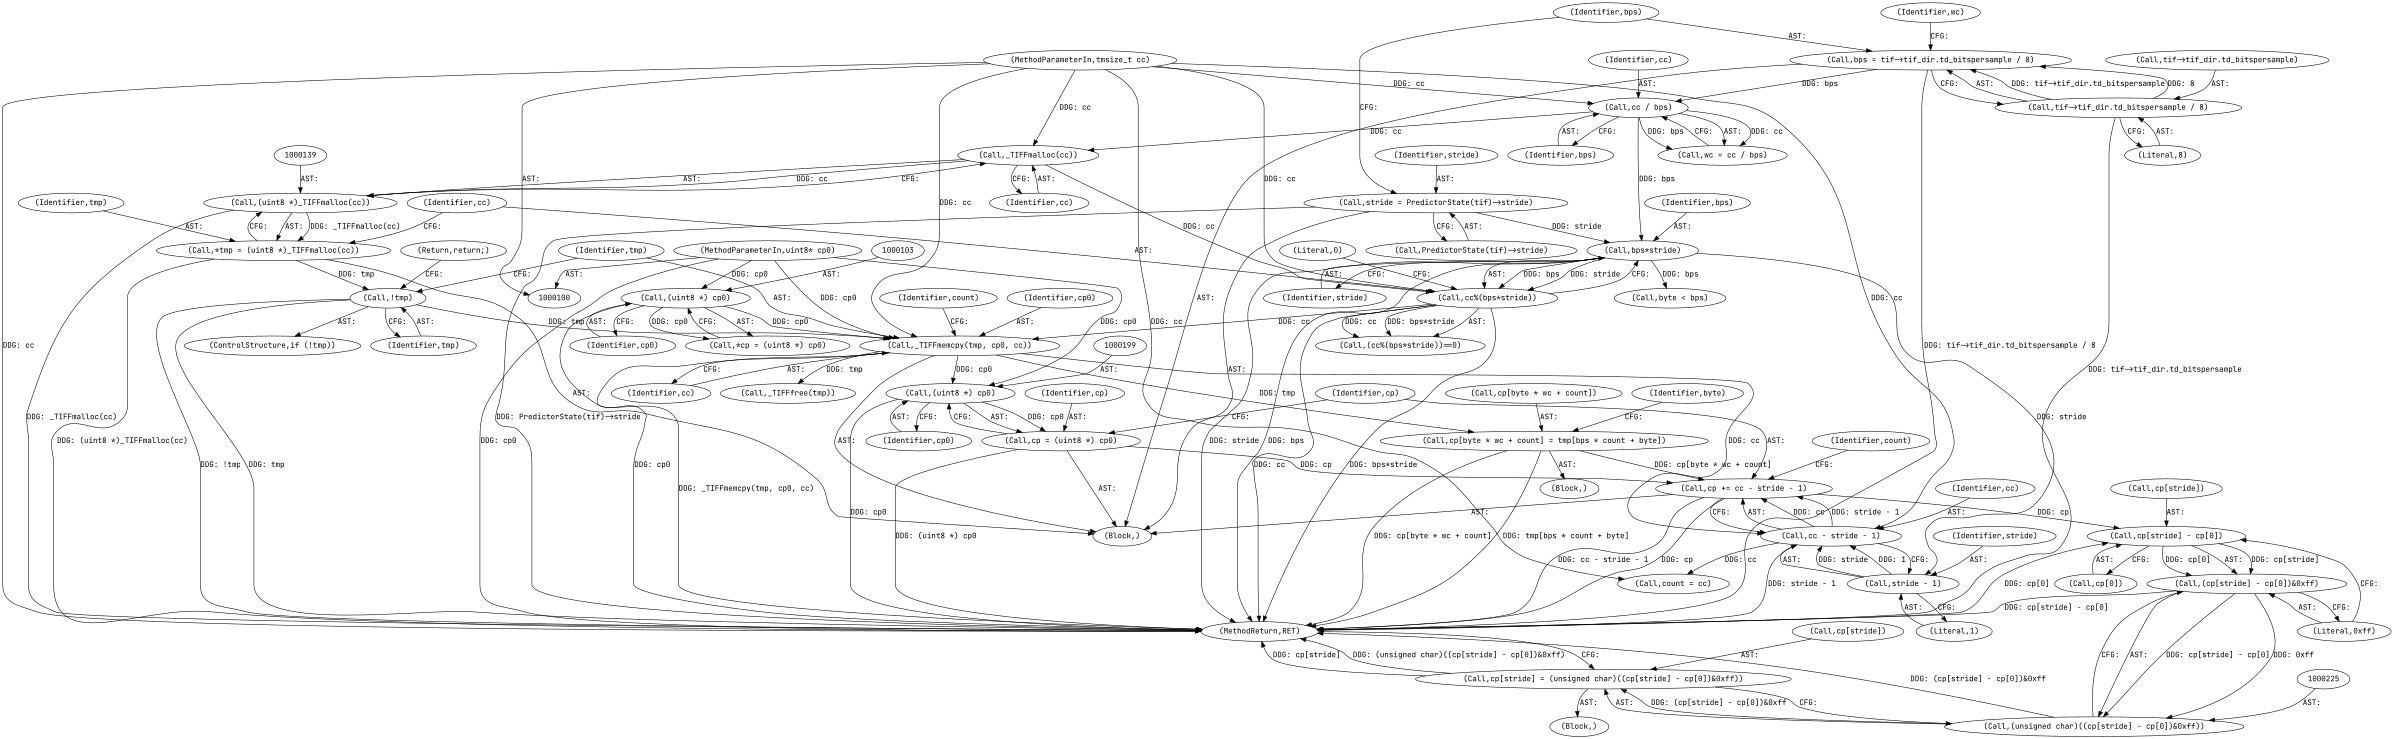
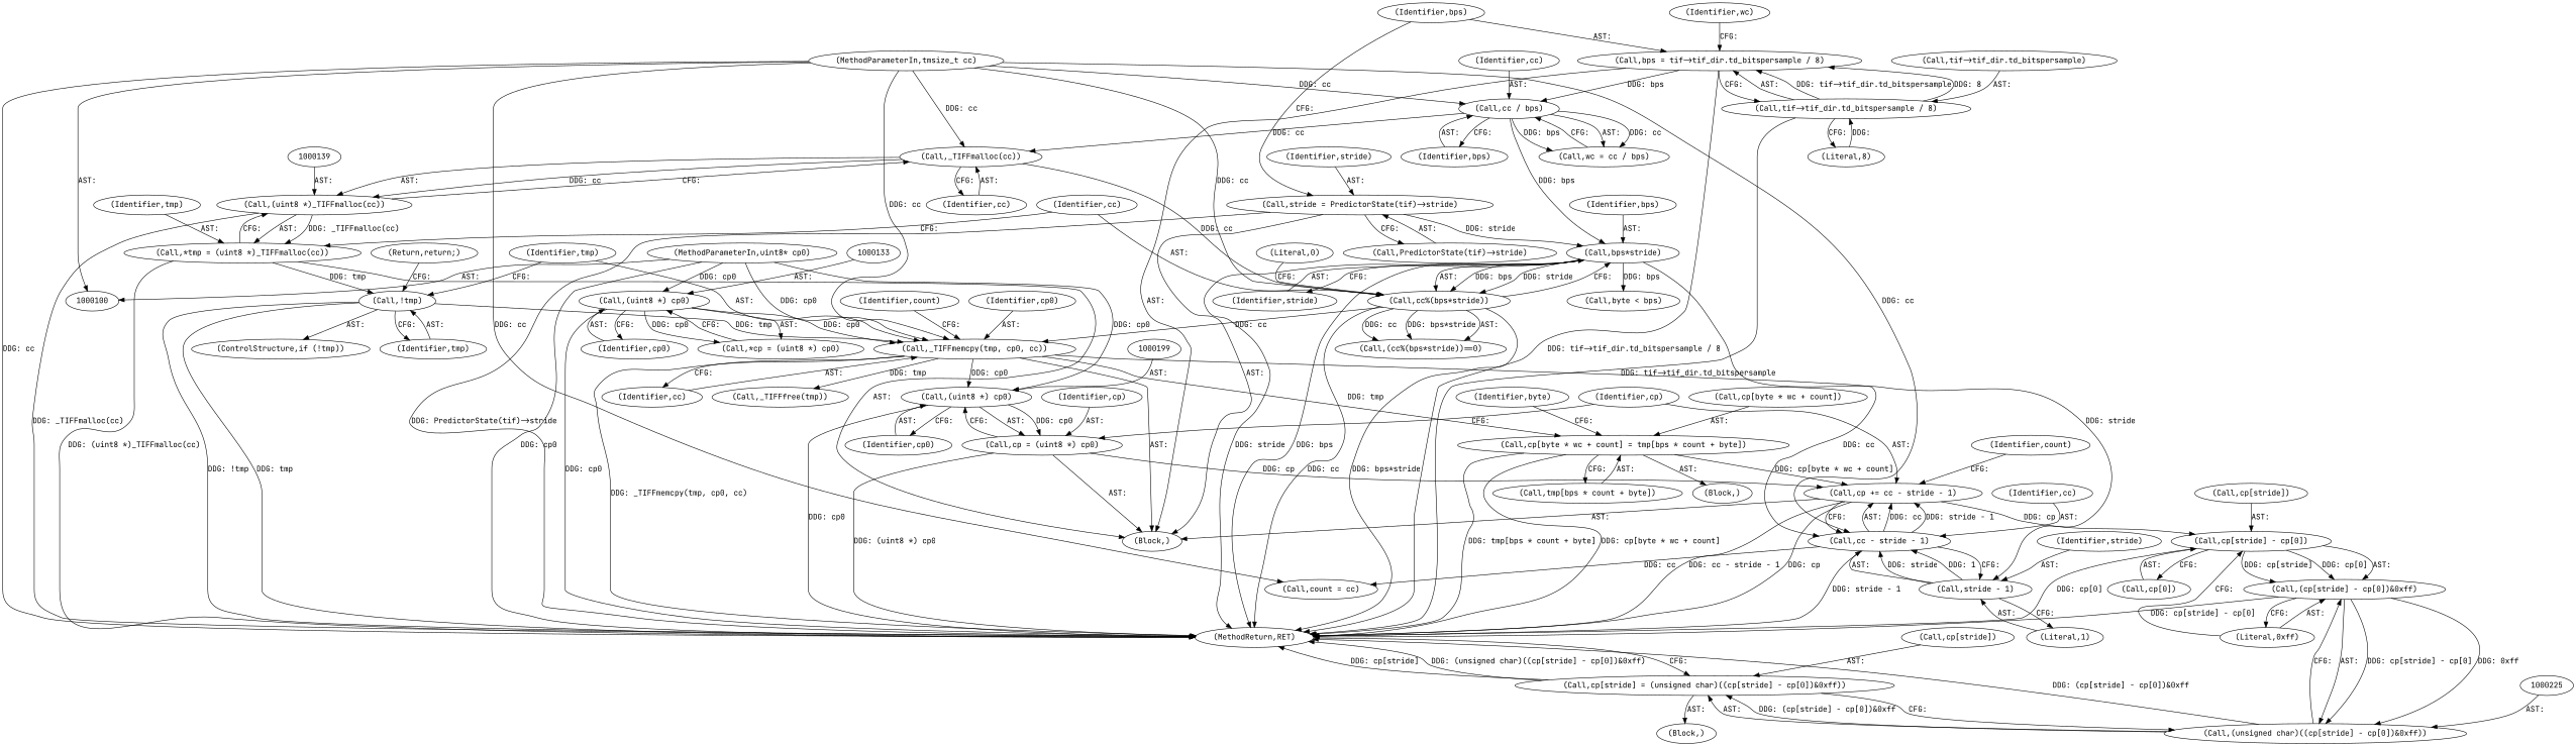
  digraph {
    fontname="JetBrains Mono"
    node [fontname="JetBrains Mono"]
    edge [fontname="JetBrains Mono"]
    n1 [label="(Call,cp[stride] - cp[0])"]
    n2 [label="(Call,(cp[stride] - cp[0])&0xff)"]
    n3 [label="(MethodReturn,RET)"]
    n4 [label="(Call,cp[0])"]
    n5 [label="(Call,(unsigned char)((cp[stride] - cp[0])&0xff))"]
    n6 [label="(Literal,0xff)"]
    n7 [label="(Call,cp[stride] = (unsigned char)((cp[stride] - cp[0])&0xff))"]
    n8 [label="(Call,cp += cc - stride - 1)"]
    n9 [label="(Call,cc - stride - 1)"]
    n10 [label="(Block,)"]
    n11 [label="(Call,stride - 1)"]
    n12 [label="(Call,count = cc)"]
    n13 [label="(Literal,1)"]
    n14 [label="(Call,_TIFFmemcpy(tmp, cp0, cc))"]
    n15 [label="(Call,cp[byte * wc + count] = tmp[bps * count + byte])"]
    n16 [label="(Call,(uint8 *) cp0)"]
    n17 [label="(Call,_TIFFfree(tmp))"]
    n18 [label="(Identifier,cc)"]
+   n19 [label="(Call,tmp[bps * count + byte])"]
    n20 [label="(Block,)"]
    n21 [label="(Call,cp = (uint8 *) cp0)"]
    n22 [label="(Identifier,cp0)"]
    n23 [label="(Call,!tmp)"]
    n24 [label="(ControlStructure,if (!tmp))"]
    n25 [label="(Identifier,tmp)"]
    n26 [label="(Call,*tmp = (uint8 *)_TIFFmalloc(cc))"]
    n27 [label="(Call,(uint8 *)_TIFFmalloc(cc))"]
    n28 [label="(Call,_TIFFmalloc(cc))"]
    n29 [label="(Call,cc%(bps*stride))"]
    n30 [label="(Identifier,cc)"]
    n31 [label="(Call,bps*stride)"]
    n32 [label="(Call,(cc%(bps*stride))==0)"]
    n33 [label="(Call,cc / bps)"]
    n34 [label="(Call,wc = cc / bps)"]
    n35 [label="(Identifier,bps)"]
    n36 [label="(Identifier,stride)"]
    n37 [label="(Call,byte < bps)"]
    n38 [label="(MethodParameterIn,tmsize_t cc)"]
    1000100
    n40 [label="(Call,bps = tif->tif_dir.td_bitspersample / 8)"]
    n41 [label="(Call,tif->tif_dir.td_bitspersample / 8)"]
    n42 [label="(Literal,8)"]
    n43 [label="(Call,(uint8 *) cp0)"]
    n44 [label="(Call,*cp = (uint8 *) cp0)"]
    n45 [label="(Identifier,cp0)"]
    n46 [label="(MethodParameterIn,uint8* cp0)"]
    n47 [label="(Call,stride = PredictorState(tif)->stride)"]
    n48 [label="(Call,PredictorState(tif)->stride)"]
    n49 [label="(Block,)"]
    n50 [label="(Identifier,cc)"]
    n51 [label="(Identifier,count)"]
    n52 [label="(Identifier,tmp)"]
    n53 [label="(Call,cp[stride])"]
    n54 [label="(Identifier,tmp)"]
    n55 [label="(Identifier,stride)"]
    n56 [label="(Identifier,cp)"]
    n57 [label="(Identifier,cc)"]
    n58 [label="(Identifier,wc)"]
    n59 [label="(Identifier,bps)"]
    n60 [label="(Identifier,cc)"]
    n61 [label="(Call,tif->tif_dir.td_bitspersample)"]
    n62 [label="(Identifier,bps)"]
    n63 [label="(Call,cp[byte * wc + count])"]
    n64 [label="(Identifier,byte)"]
    n65 [label="(Return,return;)"]
    n66 [label="(Identifier,cp0)"]
    n67 [label="(Literal,0)"]
    n68 [label="(Identifier,stride)"]
    n69 [label="(Identifier,cp)"]
    n70 [label="(Identifier,count)"]
    n71 [label="(Call,cp[stride])"]
    1000139
-   1000133 [label=1000103]
+   1000133
    1000199
    1000225
    n1 -> n2 [label="AST: "]
    n1 -> n2 [label="DDG: cp[stride]"]
    n1 -> n2 [label="DDG: cp[0]"]
-   n3 -> n1 [label="DDG: cp[0]"]
+   n1 -> n3 [label="DDG: cp[0]"]
    n1 -> n4 [label="CFG: "]
    n2 -> n3 [label="DDG: cp[stride] - cp[0]"]
    n2 -> n5 [label="AST: "]
    n2 -> n5 [label="DDG: cp[stride] - cp[0]"]
    n2 -> n5 [label="DDG: 0xff"]
    n2 -> n6 [label="CFG: "]
    n3 -> n7 [label="CFG: "]
    n4 -> n1 [label="AST: "]
    n5 -> n2 [label="CFG: "]
    n5 -> n3 [label="DDG: (cp[stride] - cp[0])&0xff"]
    n5 -> n7 [label="AST: "]
    n5 -> n7 [label="DDG: (cp[stride] - cp[0])&0xff"]
    n6 -> n1 [label="CFG: "]
    n6 -> n2 [label="AST: "]
    n7 -> n3 [label="DDG: cp[stride]"]
    n7 -> n3 [label="DDG: (unsigned char)((cp[stride] - cp[0])&0xff)"]
    n7 -> n5 [label="CFG: "]
    n7 -> n49 [label="AST: "]
    n8 -> n1 [label="DDG: cp"]
    n8 -> n3 [label="DDG: cc - stride - 1"]
    n8 -> n3 [label="DDG: cp"]
    n8 -> n9 [label="CFG: "]
    n8 -> n10 [label="AST: "]
    n9 -> n3 [label="DDG: stride - 1"]
    n9 -> n8 [label="AST: "]
    n9 -> n8 [label="DDG: cc"]
    n9 -> n8 [label="DDG: stride - 1"]
    n9 -> n11 [label="CFG: "]
    n9 -> n12 [label="DDG: cc"]
    n11 -> n9 [label="AST: "]
    n11 -> n9 [label="DDG: stride"]
    n11 -> n9 [label="DDG: 1"]
    n11 -> n13 [label="CFG: "]
    n13 -> n11 [label="AST: "]
    n14 -> n3 [label="DDG: _TIFFmemcpy(tmp, cp0, cc)"]
    n14 -> n9 [label="DDG: cc"]
    n14 -> n10 [label="AST: "]
    n14 -> n15 [label="DDG: tmp"]
    n14 -> n16 [label="DDG: cp0"]
    n14 -> n17 [label="DDG: tmp"]
    n14 -> n18 [label="CFG: "]
    n15 -> n3 [label="DDG: tmp[bps * count + byte]"]
    n15 -> n3 [label="DDG: cp[byte * wc + count]"]
    n15 -> n8 [label="DDG: cp[byte * wc + count]"]
+   n15 -> n19 [label="CFG: "]
    n15 -> n20 [label="AST: "]
    n16 -> n3 [label="DDG: cp0"]
    n16 -> n21 [label="AST: "]
    n16 -> n21 [label="DDG: cp0"]
    n16 -> n22 [label="CFG: "]
    n18 -> n14 [label="AST: "]
+   n19 -> n15 [label="AST: "]
    n21 -> n3 [label="DDG: (uint8 *) cp0"]
    n21 -> n8 [label="DDG: cp"]
    n21 -> n10 [label="AST: "]
    n21 -> n16 [label="CFG: "]
    n22 -> n16 [label="AST: "]
    n23 -> n3 [label="DDG: !tmp"]
    n23 -> n3 [label="DDG: tmp"]
    n23 -> n14 [label="DDG: tmp"]
    n23 -> n24 [label="AST: "]
    n23 -> n25 [label="CFG: "]
    n25 -> n23 [label="AST: "]
    n26 -> n3 [label="DDG: (uint8 *)_TIFFmalloc(cc)"]
    n26 -> n10 [label="AST: "]
    n26 -> n23 [label="DDG: tmp"]
    n26 -> n27 [label="CFG: "]
    n27 -> n3 [label="DDG: _TIFFmalloc(cc)"]
    n27 -> n26 [label="AST: "]
    n27 -> n26 [label="DDG: _TIFFmalloc(cc)"]
    n27 -> n28 [label="CFG: "]
    n28 -> n27 [label="AST: "]
    n28 -> n27 [label="DDG: cc"]
    n28 -> n29 [label="DDG: cc"]
    n28 -> n30 [label="CFG: "]
    n29 -> n3 [label="DDG: cc"]
    n29 -> n3 [label="DDG: bps*stride"]
    n29 -> n14 [label="DDG: cc"]
    n29 -> n31 [label="CFG: "]
    n29 -> n32 [label="AST: "]
    n29 -> n32 [label="DDG: cc"]
    n29 -> n32 [label="DDG: bps*stride"]
    n30 -> n28 [label="AST: "]
    n31 -> n3 [label="DDG: stride"]
    n31 -> n3 [label="DDG: bps"]
    n31 -> n11 [label="DDG: stride"]
    n31 -> n29 [label="AST: "]
    n31 -> n29 [label="DDG: bps"]
    n31 -> n29 [label="DDG: stride"]
    n31 -> n36 [label="CFG: "]
    n31 -> n37 [label="DDG: bps"]
    n33 -> n28 [label="DDG: cc"]
    n33 -> n31 [label="DDG: bps"]
    n33 -> n34 [label="AST: "]
    n33 -> n34 [label="DDG: cc"]
    n33 -> n34 [label="DDG: bps"]
    n33 -> n35 [label="CFG: "]
    n34 -> n33 [label="CFG: "]
    n35 -> n33 [label="AST: "]
    n36 -> n31 [label="AST: "]
    n38 -> n3 [label="DDG: cc"]
    n38 -> n9 [label="DDG: cc"]
    n38 -> n12 [label="DDG: cc"]
    n38 -> n14 [label="DDG: cc"]
    n38 -> n28 [label="DDG: cc"]
    n38 -> n29 [label="DDG: cc"]
    n38 -> n33 [label="DDG: cc"]
    n38 -> 1000100 [label="AST: "]
    n40 -> n3 [label="DDG: tif->tif_dir.td_bitspersample / 8"]
    n40 -> n10 [label="AST: "]
    n40 -> n33 [label="DDG: bps"]
    n40 -> n41 [label="CFG: "]
    n41 -> n3 [label="DDG: tif->tif_dir.td_bitspersample"]
    n41 -> n40 [label="AST: "]
    n41 -> n40 [label="DDG: tif->tif_dir.td_bitspersample"]
    n41 -> n40 [label="DDG: 8"]
    n41 -> n42 [label="CFG: "]
-   n42 -> n41 [label="AST: "]
+   n42 -> n41 [label="DDG: "]
    n43 -> n3 [label="DDG: cp0"]
    n43 -> n14 [label="DDG: cp0"]
    n43 -> n44 [label="AST: "]
    n43 -> n44 [label="DDG: cp0"]
    n43 -> n45 [label="CFG: "]
    n44 -> n43 [label="CFG: "]
    n45 -> n43 [label="AST: "]
    n46 -> n3 [label="DDG: cp0"]
    n46 -> n14 [label="DDG: cp0"]
    n46 -> n16 [label="DDG: cp0"]
    n46 -> 1000100 [label="AST: "]
    n46 -> n43 [label="DDG: cp0"]
    n47 -> n3 [label="DDG: PredictorState(tif)->stride"]
    n47 -> n10 [label="AST: "]
    n47 -> n31 [label="DDG: stride"]
    n47 -> n48 [label="CFG: "]
    n48 -> n47 [label="AST: "]
    n50 -> n26 [label="CFG: "]
    n50 -> n29 [label="AST: "]
    n51 -> n14 [label="CFG: "]
    n52 -> n26 [label="AST: "]
    n53 -> n7 [label="AST: "]
    n54 -> n14 [label="AST: "]
    n54 -> n23 [label="CFG: "]
    n55 -> n11 [label="AST: "]
    n56 -> n21 [label="AST: "]
    n57 -> n9 [label="AST: "]
    n58 -> n40 [label="CFG: "]
    n59 -> n40 [label="AST: "]
    n59 -> n47 [label="CFG: "]
    n60 -> n33 [label="AST: "]
    n61 -> n41 [label="AST: "]
    n62 -> n31 [label="AST: "]
    n63 -> n15 [label="AST: "]
    n64 -> n15 [label="CFG: "]
    n65 -> n23 [label="CFG: "]
    n66 -> n14 [label="AST: "]
    n67 -> n29 [label="CFG: "]
    n68 -> n47 [label="AST: "]
    n69 -> n8 [label="AST: "]
    n69 -> n21 [label="CFG: "]
    n70 -> n8 [label="CFG: "]
    n71 -> n1 [label="AST: "]
    1000139 -> n27 [label="AST: "]
    1000133 -> n43 [label="AST: "]
    1000199 -> n16 [label="AST: "]
    1000225 -> n5 [label="AST: "]
  }
